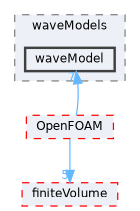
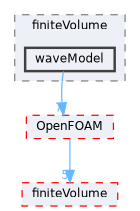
  digraph {
    compound=true
    node [color=red fillcolor="#edf0f7" fontname=Helvetica fontsize=10 shape=box style="filled,dashed"]
    edge [color=steelblue1 fontcolor=steelblue1 fontname=Helvetica fontsize=10 labeldistance=1.5 labelfontname=Helvetica labelfontsize=10]
    n1 [color=grey25 height=0.2 label=waveModel style="filled,bold" width=0.4]
    n2 [height=0.2 label=OpenFOAM width=0.4]
    n3 [height=0.2 label=finiteVolume width=0.4]
    subgraph cluster_1 {
      bgcolor="#edf0f7"
      fontname=Helvetica
      fontsize=10
-     label=waveModels
+     label=finiteVolume
      pencolor=grey50
      style="filled,dashed"
      n1
    }
-   n2 -> n1 [headlabel=7]
+   n1 -> n2 [headlabel=7]
    n2 -> n3 [headlabel=5]
  }
